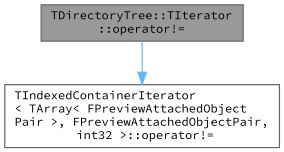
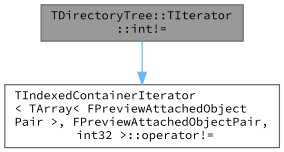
  digraph {
    rankdir=TB
    fontname="Source Code Pro"
    node [fontname="Source Code Pro" fontsize=10 shape=box style=filled]
-   n1 [color=gray40 fillcolor=grey60 fontcolor=black height=0.2 label="TDirectoryTree::TIterator\l::operator!=" width=0.4]
+   n1 [color=gray40 fillcolor=grey60 fontcolor=black height=0.2 label="TDirectoryTree::TIterator\l::int!=" width=0.4]
    n2 [color=grey40 fillcolor=white height=0.2 label="TIndexedContainerIterator\l\< TArray\< FPreviewAttachedObject\lPair \>, FPreviewAttachedObjectPair,\l int32 \>::operator!=" width=0.4]
    n1 -> n2 [color=steelblue1 fontname="Source Code Pro" fontsize=10 labelfontname=Helvetica labelfontsize=10 style=solid]
  }
